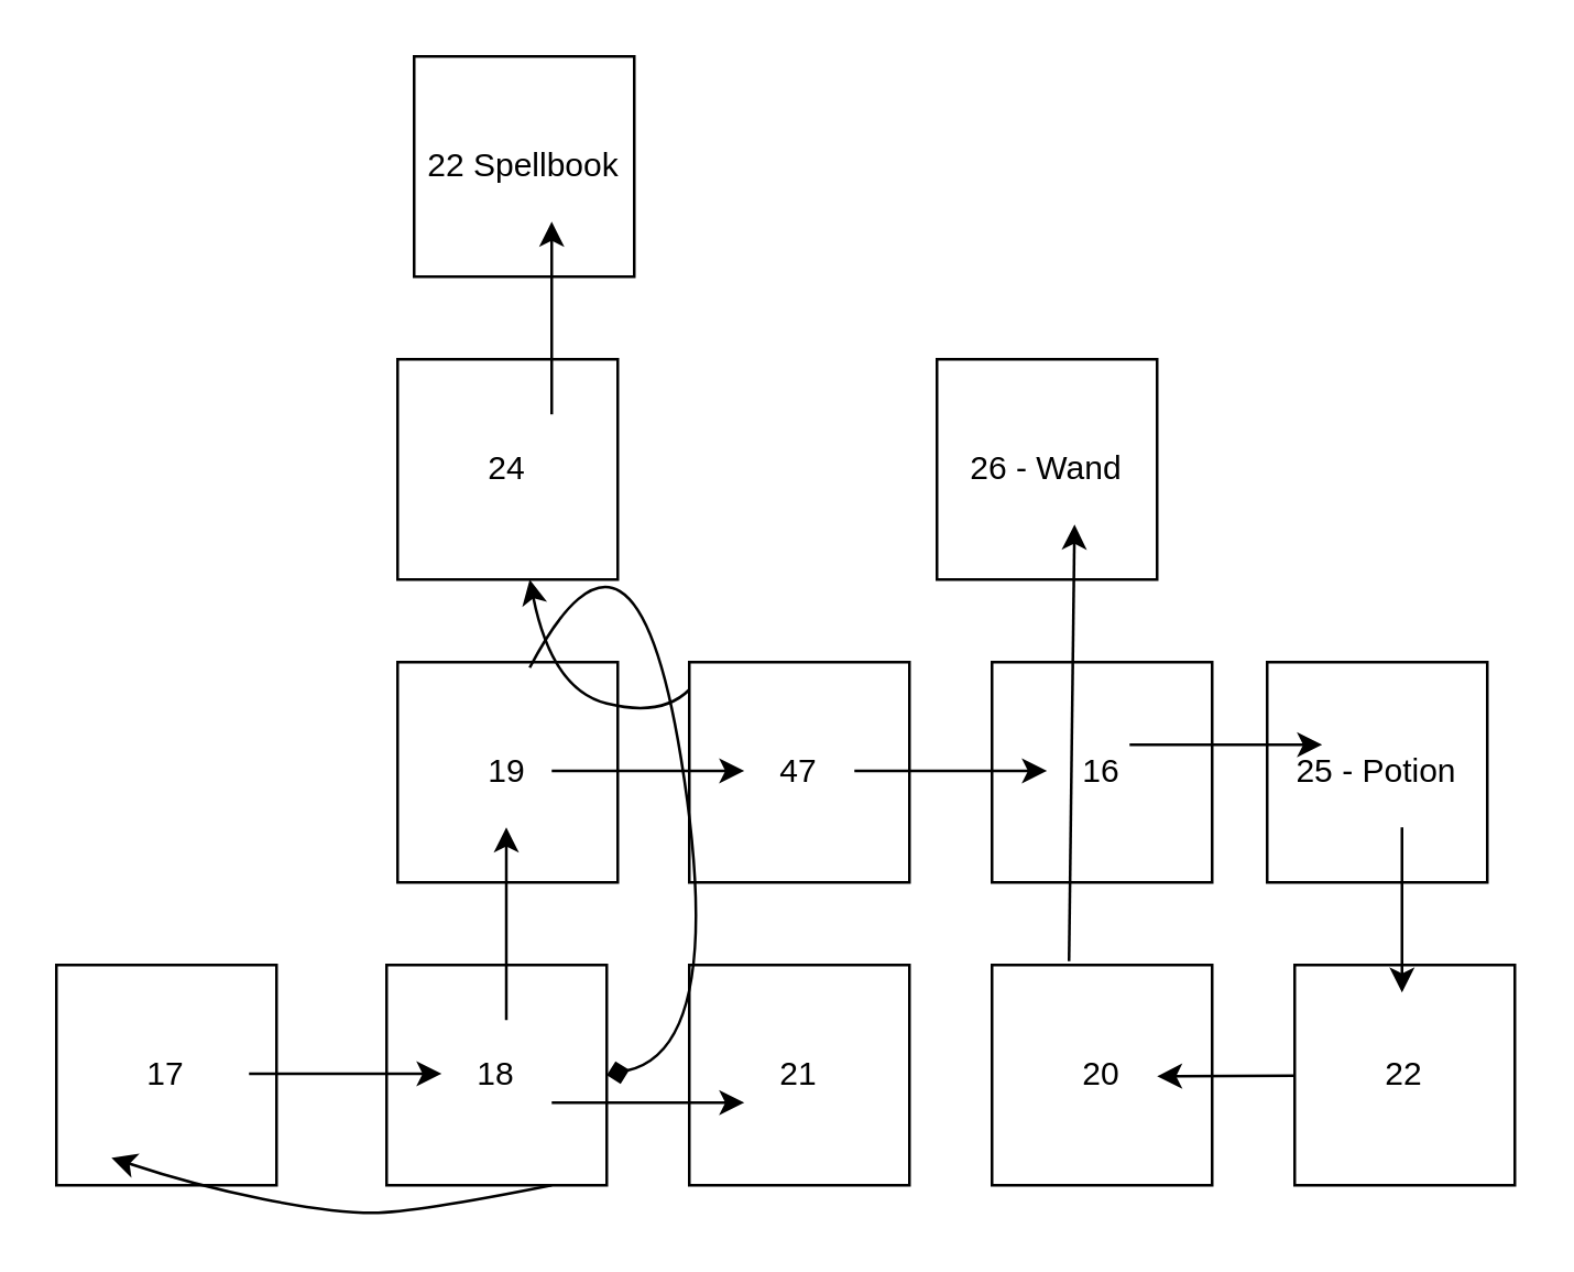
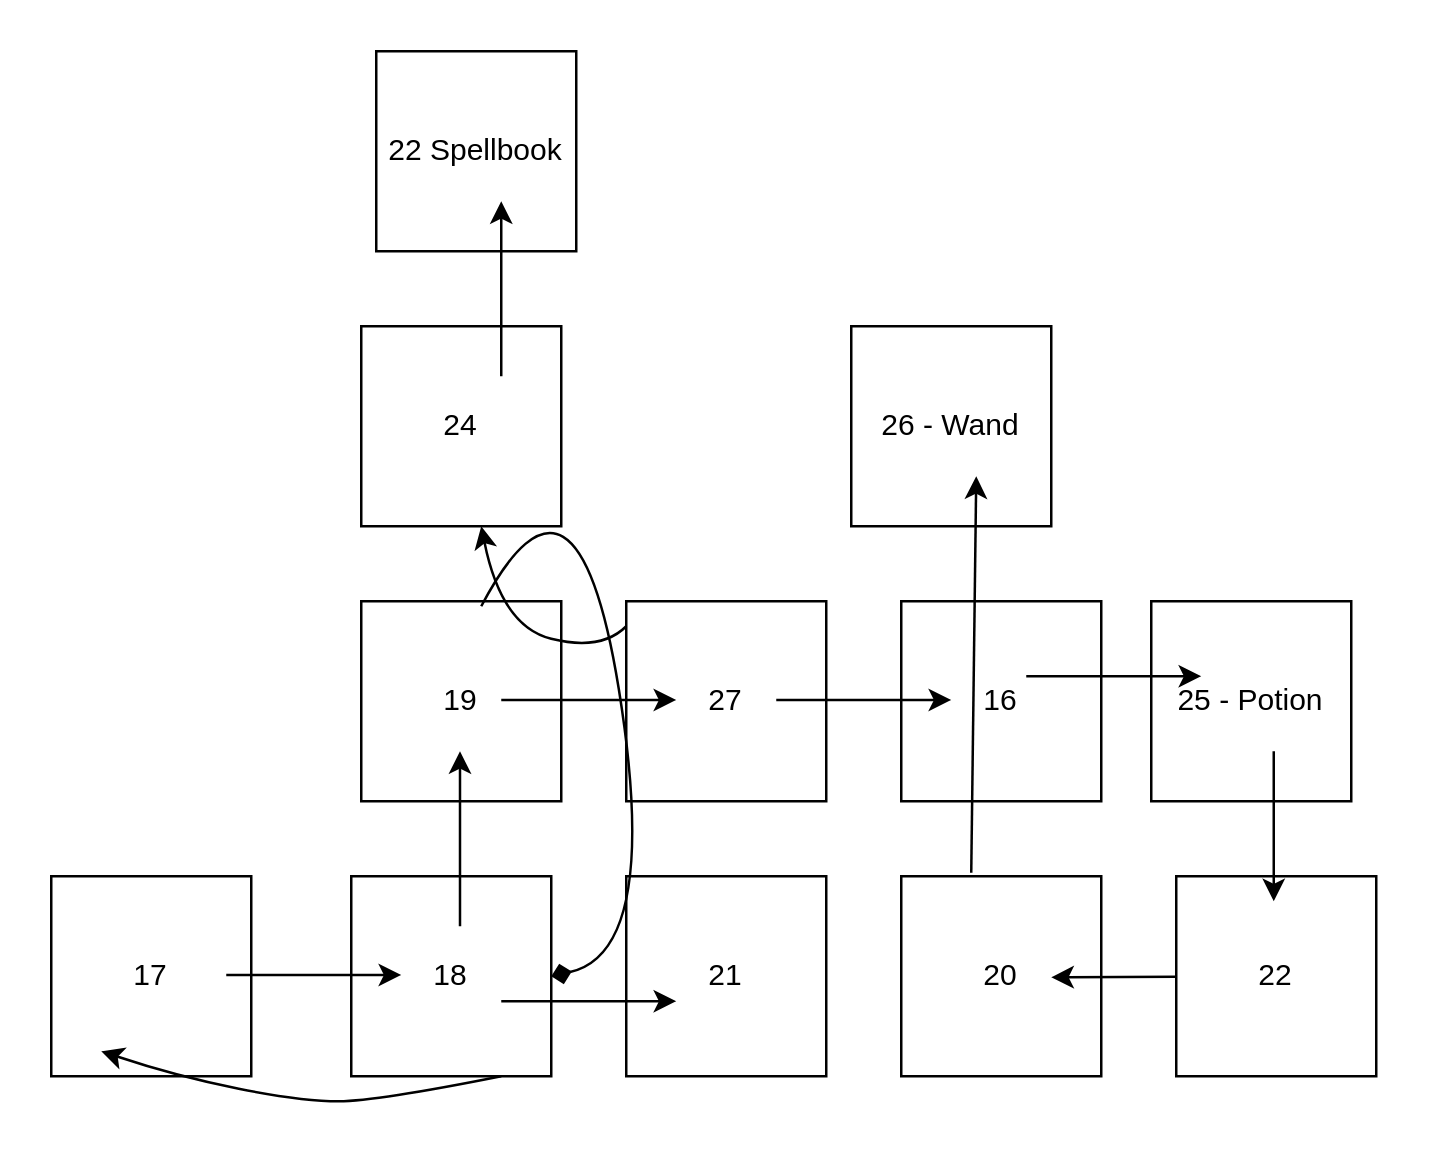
  <mxCell id="0" />
  <mxCell id="1" parent="0" />
  <mxCell id="2" value="17" style="whiteSpace=wrap;html=1;aspect=fixed;" vertex="1" parent="1"><mxGeometry x="20" y="350" width="80" height="80" as="geometry" /></mxCell>
  <mxCell id="3" value="18" style="whiteSpace=wrap;html=1;aspect=fixed;" vertex="1" parent="1"><mxGeometry x="140" y="350" width="80" height="80" as="geometry" /></mxCell>
  <mxCell id="4" value="21" style="whiteSpace=wrap;html=1;aspect=fixed;" vertex="1" parent="1"><mxGeometry x="250" y="350" width="80" height="80" as="geometry" /></mxCell>
  <mxCell id="5" value="" style="endArrow=classic;html=1;" edge="1" parent="1"><mxGeometry width="50" height="50" relative="1" as="geometry"><mxPoint x="90" y="389.5" as="sourcePoint" /><mxPoint x="160" y="389.5" as="targetPoint" /></mxGeometry></mxCell>
  <mxCell id="6" value="" style="endArrow=classic;html=1;" edge="1" parent="1"><mxGeometry width="50" height="50" relative="1" as="geometry"><mxPoint x="200" y="400" as="sourcePoint" /><mxPoint x="270" y="400" as="targetPoint" /></mxGeometry></mxCell>
  <mxCell id="7" value="19" style="whiteSpace=wrap;html=1;aspect=fixed;" vertex="1" parent="1"><mxGeometry x="144" y="240" width="80" height="80" as="geometry" /></mxCell>
  <mxCell id="8" value="" style="endArrow=classic;html=1;" edge="1" parent="1"><mxGeometry width="50" height="50" relative="1" as="geometry"><mxPoint x="183.5" y="370" as="sourcePoint" /><mxPoint x="183.5" y="300" as="targetPoint" /></mxGeometry></mxCell>
  <mxCell id="9" value="" style="curved=1;endArrow=classic;html=1;exitX=0.75;exitY=1;exitDx=0;exitDy=0;" edge="1" parent="1" source="3"><mxGeometry width="50" height="50" relative="1" as="geometry"><mxPoint x="310" y="430" as="sourcePoint" /><mxPoint x="40" y="420" as="targetPoint" /><Array as="points"><mxPoint x="150" y="440" /><mxPoint x="120" y="440" /><mxPoint x="70" y="430" /></Array></mxGeometry></mxCell>
- <mxCell id="10" value="47" style="whiteSpace=wrap;html=1;aspect=fixed;" vertex="1" parent="1"><mxGeometry x="250" y="240" width="80" height="80" as="geometry" /></mxCell>
+ <mxCell id="10" value="27" style="whiteSpace=wrap;html=1;aspect=fixed;" vertex="1" parent="1"><mxGeometry x="250" y="240" width="80" height="80" as="geometry" /></mxCell>
  <mxCell id="11" value="" style="curved=1;endArrow=diamond;html=1;exitX=0.6;exitY=0.025;exitDx=0;exitDy=0;exitPerimeter=0;entryX=1;entryY=0.5;entryDx=0;entryDy=0;" edge="1" parent="1" source="7" target="3"><mxGeometry width="50" height="50" relative="1" as="geometry"><mxPoint x="204" y="200" as="sourcePoint" /><mxPoint x="110" y="382" as="targetPoint" /><Array as="points"><mxPoint x="230" y="170" /><mxPoint x="264" y="380" /></Array></mxGeometry></mxCell>
  <mxCell id="12" value="" style="endArrow=classic;html=1;" edge="1" parent="1"><mxGeometry width="50" height="50" relative="1" as="geometry"><mxPoint x="200" y="279.5" as="sourcePoint" /><mxPoint x="270" y="279.5" as="targetPoint" /></mxGeometry></mxCell>
  <mxCell id="13" value="16" style="whiteSpace=wrap;html=1;aspect=fixed;" vertex="1" parent="1"><mxGeometry x="360" y="240" width="80" height="80" as="geometry" /></mxCell>
  <mxCell id="14" value="" style="endArrow=classic;html=1;" edge="1" parent="1"><mxGeometry width="50" height="50" relative="1" as="geometry"><mxPoint x="310" y="279.5" as="sourcePoint" /><mxPoint x="380" y="279.5" as="targetPoint" /></mxGeometry></mxCell>
  <mxCell id="15" value="24" style="whiteSpace=wrap;html=1;aspect=fixed;" vertex="1" parent="1"><mxGeometry x="144" y="130" width="80" height="80" as="geometry" /></mxCell>
  <mxCell id="16" value="" style="curved=1;endArrow=classic;html=1;" edge="1" parent="1" source="10" target="15"><mxGeometry width="50" height="50" relative="1" as="geometry"><mxPoint x="250" y="260" as="sourcePoint" /><mxPoint x="190" y="230" as="targetPoint" /><Array as="points"><mxPoint x="250" y="250" /><mxPoint x="240" y="260" /><mxPoint x="200" y="250" /></Array></mxGeometry></mxCell>
  <mxCell id="17" value="22 Spellbook" style="whiteSpace=wrap;html=1;aspect=fixed;" vertex="1" parent="1"><mxGeometry x="150" y="20" width="80" height="80" as="geometry" /></mxCell>
  <mxCell id="18" value="" style="endArrow=classic;html=1;" edge="1" parent="1"><mxGeometry width="50" height="50" relative="1" as="geometry"><mxPoint x="200" y="150" as="sourcePoint" /><mxPoint x="200" y="80" as="targetPoint" /></mxGeometry></mxCell>
  <mxCell id="19" value="25 - Potion" style="whiteSpace=wrap;html=1;aspect=fixed;" vertex="1" parent="1"><mxGeometry x="460" y="240" width="80" height="80" as="geometry" /></mxCell>
  <mxCell id="20" value="" style="endArrow=classic;html=1;" edge="1" parent="1"><mxGeometry width="50" height="50" relative="1" as="geometry"><mxPoint x="410" y="270" as="sourcePoint" /><mxPoint x="480" y="270" as="targetPoint" /></mxGeometry></mxCell>
  <mxCell id="21" value="22" style="whiteSpace=wrap;html=1;aspect=fixed;" vertex="1" parent="1"><mxGeometry x="470" y="350" width="80" height="80" as="geometry" /></mxCell>
  <mxCell id="22" value="" style="endArrow=classic;html=1;" edge="1" parent="1"><mxGeometry width="50" height="50" relative="1" as="geometry"><mxPoint x="509" y="300" as="sourcePoint" /><mxPoint x="509" y="360" as="targetPoint" /></mxGeometry></mxCell>
  <mxCell id="23" value="20" style="whiteSpace=wrap;html=1;aspect=fixed;" vertex="1" parent="1"><mxGeometry x="360" y="350" width="80" height="80" as="geometry" /></mxCell>
  <mxCell id="24" value="" style="endArrow=classic;html=1;entryX=1;entryY=1;entryDx=0;entryDy=0;" edge="1" parent="1" source="21"><mxGeometry width="50" height="50" relative="1" as="geometry"><mxPoint x="460" y="389.58" as="sourcePoint" /><mxPoint x="420" y="390.41" as="targetPoint" /></mxGeometry></mxCell>
  <mxCell id="25" value="26 - Wand" style="whiteSpace=wrap;html=1;aspect=fixed;" vertex="1" parent="1"><mxGeometry x="340" y="130" width="80" height="80" as="geometry" /></mxCell>
  <mxCell id="26" value="" style="endArrow=classic;html=1;entryX=0.625;entryY=0.75;entryDx=0;entryDy=0;entryPerimeter=0;exitX=0.35;exitY=-0.017;exitDx=0;exitDy=0;exitPerimeter=0;" edge="1" parent="1" source="23" target="25"><mxGeometry width="50" height="50" relative="1" as="geometry"><mxPoint x="370" y="360" as="sourcePoint" /><mxPoint x="370" y="290" as="targetPoint" /></mxGeometry></mxCell>
